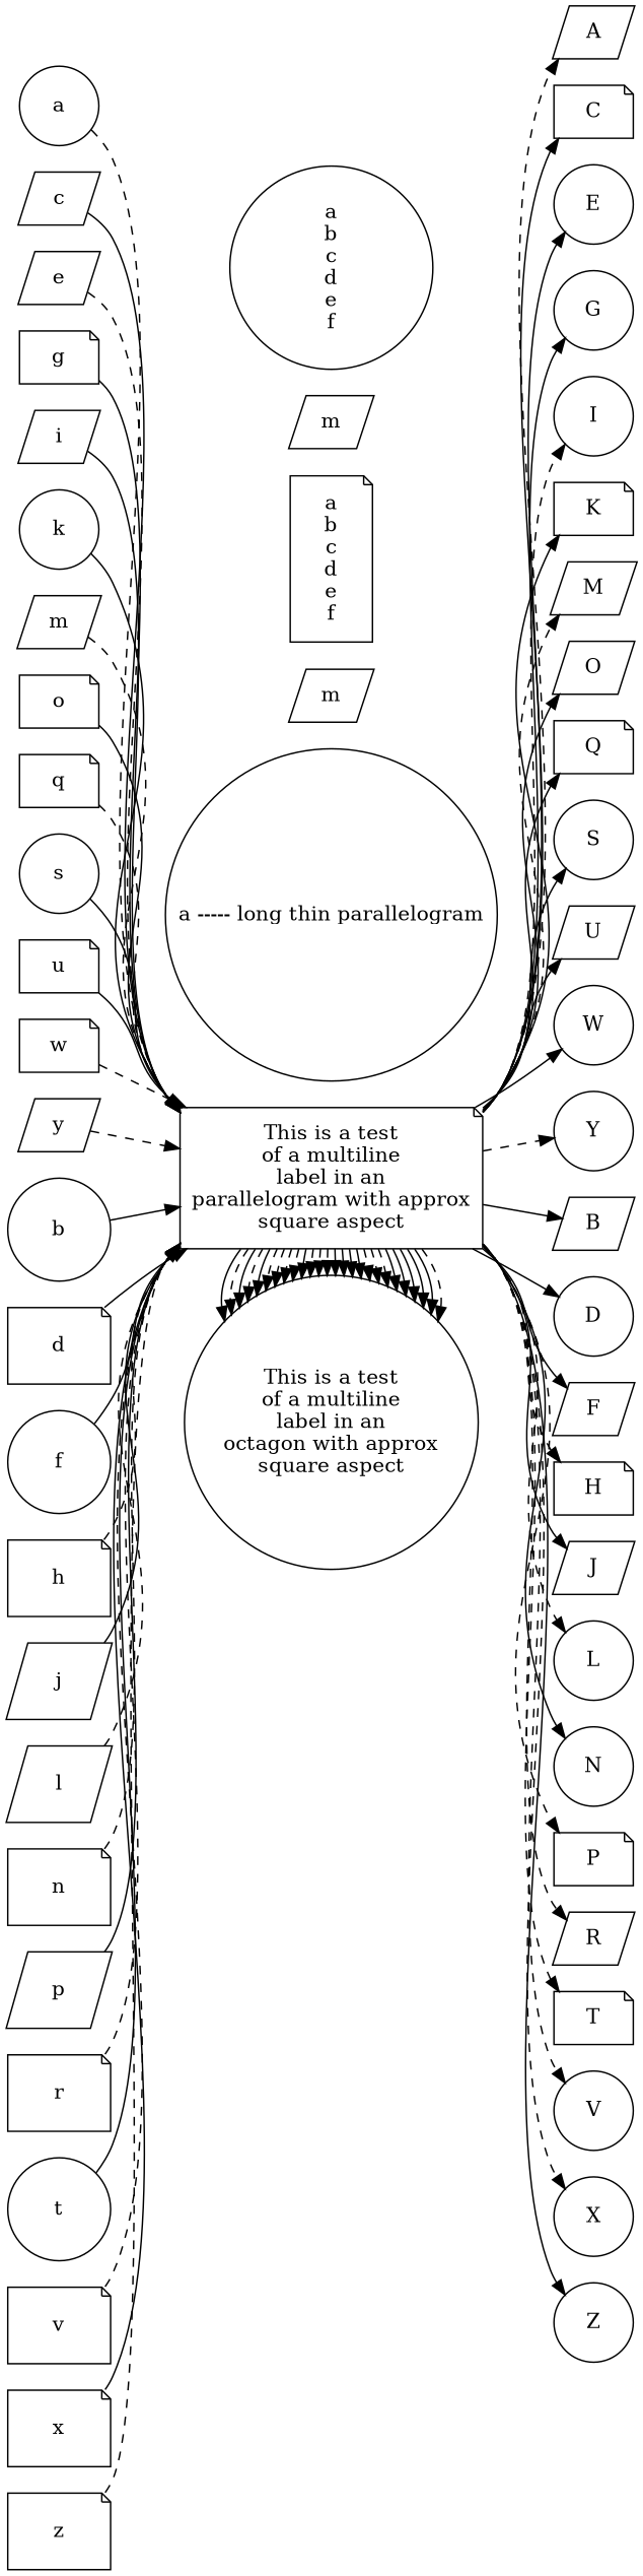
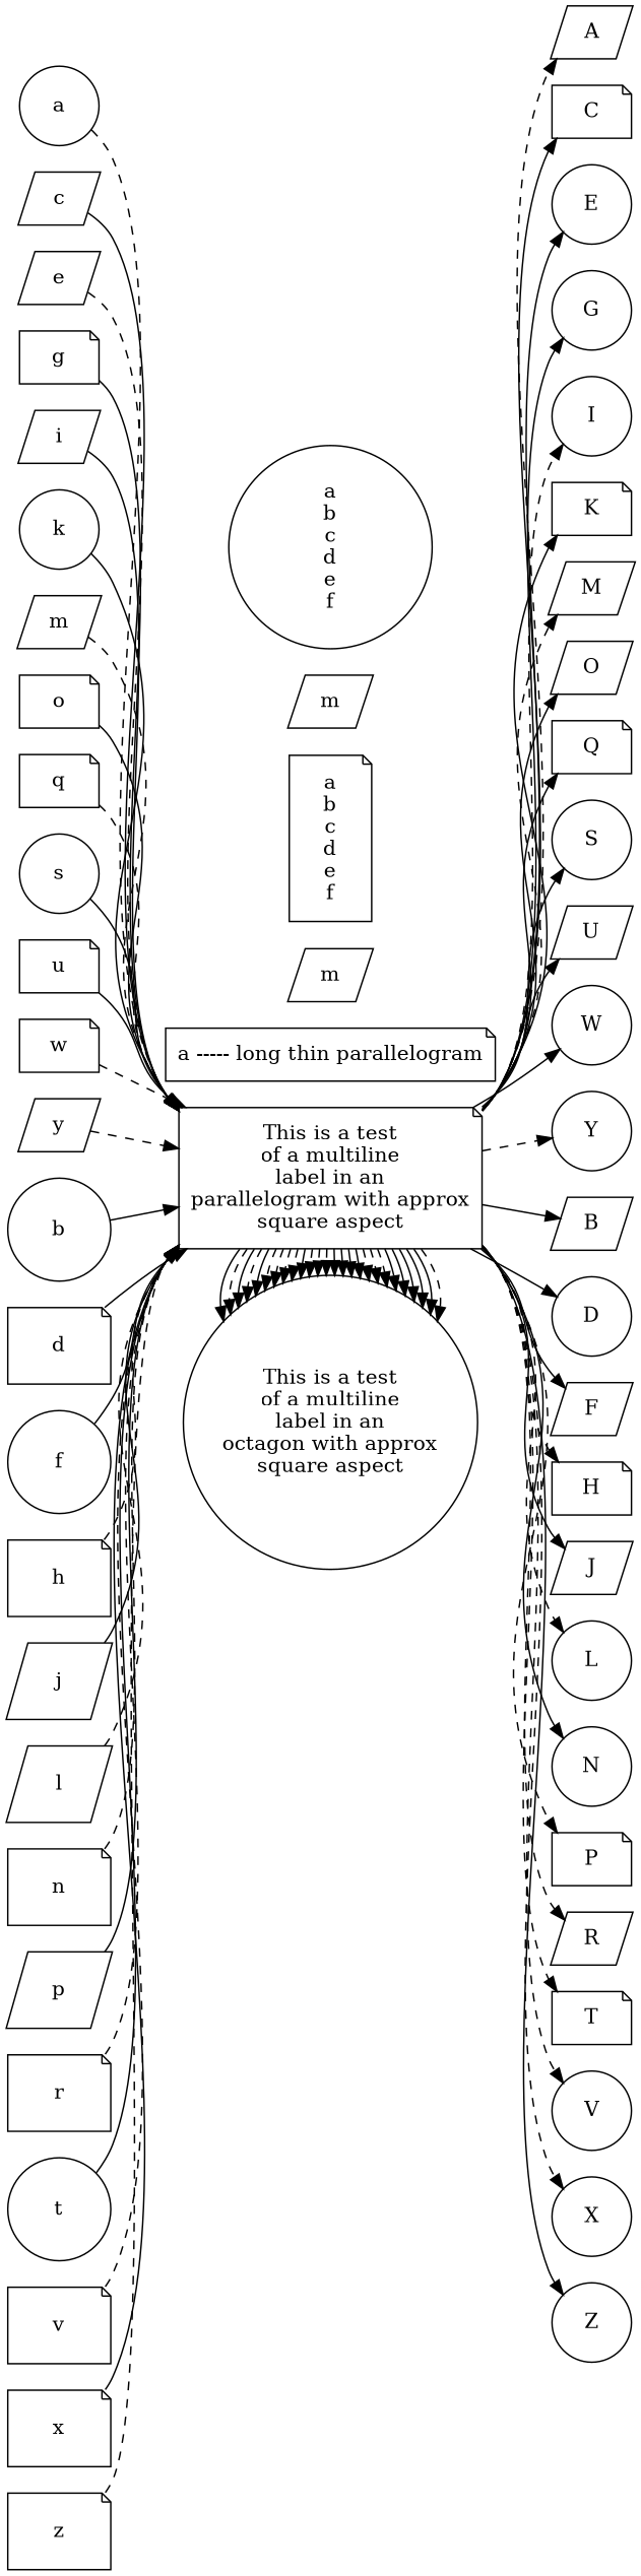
  digraph {
    rankdir=LR
    node [shape=circle]
    edge [style=solid]
    A [height=0.50 shape=parallelogram width=0.75]
    C [height=0.50 shape=note width=0.75]
    E [height=0.50 width=0.75]
    G [height=0.50 width=0.75]
    I [height=0.50 width=0.75]
    K [height=0.50 shape=note width=0.75]
    M [height=0.50 shape=parallelogram width=0.75]
    O [height=0.50 shape=parallelogram width=0.75]
    Q [height=0.50 shape=note width=0.75]
    S [height=0.50 width=0.75]
    U [height=0.50 shape=parallelogram width=0.75]
    W [height=0.50 width=0.75]
    Y [height=0.50 width=0.75]
    B [height=0.50 shape=parallelogram width=0.75]
    D [height=0.50 width=0.75]
    F [height=0.50 shape=parallelogram width=0.75]
    H [height=0.50 shape=note width=0.75]
    J [height=0.50 shape=parallelogram width=0.75]
    L [height=0.50 width=0.75]
    N [height=0.50 width=0.75]
    P [height=0.50 shape=note width=0.75]
    R [height=0.50 shape=parallelogram width=0.75]
    T [height=0.50 shape=note width=0.75]
    V [height=0.50 width=0.75]
    X [height=0.50 width=0.75]
    Z [height=0.50 width=0.75]
    n27 [height=1.33 label="This is a test\nof a multiline\nlabel in an\nparallelogram with approx\nsquare aspect" shape=note width=2.58]
-   "a ----- long thin parallelogram" [height=0.50 width=2.44]
+   "a ----- long thin parallelogram" [height=0.50 shape=note width=2.44]
    n29 [height=0.50 label=m shape=parallelogram width=0.78]
    n30 [height=1.57 label="a\nb\nc\nd\ne\nf" shape=note width=0.78]
    n31 [height=1.33 label="This is a test\nof a multiline\nlabel in an\noctagon with approx\nsquare aspect" width=2.00]
    n32 [height=0.50 label=m shape=parallelogram width=0.78]
    n33 [height=1.57 label="a\nb\nc\nd\ne\nf" width=0.78]
    a [height=0.50 width=0.75]
    c [height=0.50 shape=parallelogram width=0.75]
    e [height=0.50 shape=parallelogram width=0.75]
    g [height=0.50 shape=note width=0.75]
    i [height=0.50 shape=parallelogram width=0.75]
    k [height=0.50 width=0.75]
    m [height=0.50 shape=parallelogram width=0.75]
    o [height=0.50 shape=note width=0.75]
    q [height=0.50 shape=note width=0.75]
    s [height=0.50 width=0.75]
    u [height=0.50 shape=note width=0.75]
    w [height=0.50 shape=note width=0.75]
    y [height=0.50 shape=parallelogram width=0.75]
    b [height=0.72 width=0.97]
    d [height=0.72 shape=note width=0.97]
    f [height=0.72 width=0.97]
    h [height=0.72 shape=note width=0.97]
    j [height=0.72 shape=parallelogram width=0.97]
    l [height=0.72 shape=parallelogram width=0.97]
    n [height=0.72 shape=note width=0.97]
    p [height=0.72 shape=parallelogram width=0.97]
    r [height=0.72 shape=note width=0.97]
    t [height=0.72 width=0.97]
    v [height=0.72 shape=note width=0.97]
    x [height=0.72 shape=note width=0.97]
    z [height=0.72 shape=note width=0.97]
    subgraph sub_1 {
      rank=same
      A
      C
      E
      G
      I
      K
      M
      O
      Q
      S
      U
      W
      Y
      B
      D
      F
      H
      J
      L
      N
      P
      R
      T
      V
      X
      Z
    }
    subgraph sub_2 {
      ordering=out
      rank=same
      n27
      "a ----- long thin parallelogram"
      n29
      n30
      n31
      n32
      n33
    }
    subgraph sub_3 {
      rank=same
      a
      c
      e
      g
      i
      k
      m
      o
      q
      s
      u
      w
      y
      b
      d
      f
      h
      j
      l
      n
      p
      r
      t
      v
      x
      z
    }
    n27 -> A [style=dashed]
    n27 -> C
    n27 -> E
    n27 -> G
    n27 -> I [style=dashed]
    n27 -> K
    n27 -> M [style=dashed]
    n27 -> O
    n27 -> Q
    n27 -> S
    n27 -> U
    n27 -> W
    n27 -> Y [style=dashed]
    n27 -> B
    n27 -> D
    n27 -> F
    n27 -> H [style=dashed]
    n27 -> J
    n27 -> L [style=dashed]
    n27 -> N
    n27 -> P [style=dashed]
    n27 -> R [style=dashed]
    n27 -> T [style=dashed]
    n27 -> V [style=dashed]
    n27 -> X [style=dashed]
    n27 -> Z
    n27 -> n31 [style=dashed]
    n27 -> n31
    n27 -> n31
    n27 -> n31
    n27 -> n31
    n27 -> n31
    n27 -> n31 [style=dashed]
    n27 -> n31 [style=dashed]
    n27 -> n31 [style=dashed]
    n27 -> n31
    n27 -> n31
    n27 -> n31
    n27 -> n31
    n27 -> n31 [style=dashed]
    n27 -> n31 [style=dashed]
    n27 -> n31 [style=dashed]
    n27 -> n31
    n27 -> n31 [style=dashed]
    n27 -> n31 [style=dashed]
    n27 -> n31 [style=dashed]
    n27 -> n31 [style=dashed]
    n27 -> n31
    n27 -> n31 [style=dashed]
    n27 -> n31
    n27 -> n31 [style=dashed]
    n27 -> n31
    a -> n27 [style=dashed]
    c -> n27
    e -> n27 [style=dashed]
    g -> n27
    i -> n27
    k -> n27
    m -> n27 [style=dashed]
    o -> n27
    q -> n27 [style=dashed]
    s -> n27
    u -> n27
    w -> n27 [style=dashed]
    y -> n27 [style=dashed]
    b -> n27
    d -> n27
    f -> n27
    h -> n27 [style=dashed]
    j -> n27
    l -> n27 [style=dashed]
    n -> n27 [style=dashed]
    p -> n27
    r -> n27 [style=dashed]
    t -> n27
    v -> n27 [style=dashed]
    x -> n27
    z -> n27 [style=dashed]
  }
